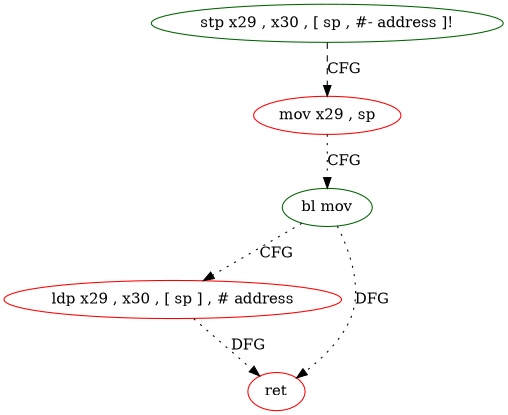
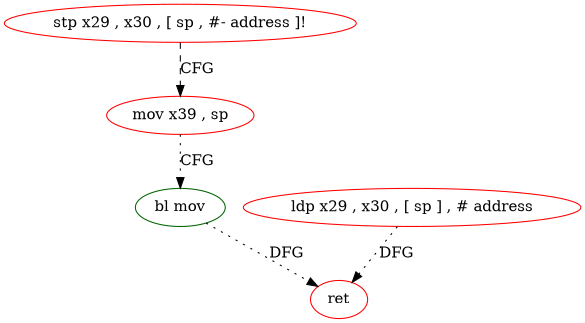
  digraph {
    node [color=red]
    edge [style=dotted]
-   n1 [color=darkgreen label="stp x29 , x30 , [ sp , #- address ]!"]
-   n2 [label="mov x29 , sp"]
+   n1 [label="stp x29 , x30 , [ sp , #- address ]!"]
+   n2 [label="mov x39 , sp"]
    n3 [color=darkgreen label="bl mov"]
    n4 [label="ldp x29 , x30 , [ sp ] , # address"]
    n5 [label=ret]
    n1 -> n2 [label=CFG style=dashed]
    n2 -> n3 [label=CFG]
-   n3 -> n4 [label=CFG]
    n3 -> n5 [label=DFG]
    n4 -> n5 [label=DFG]
  }
